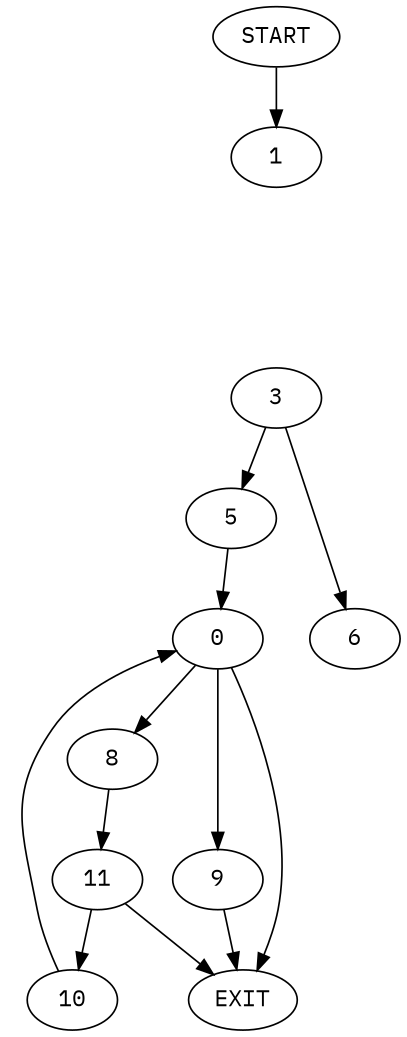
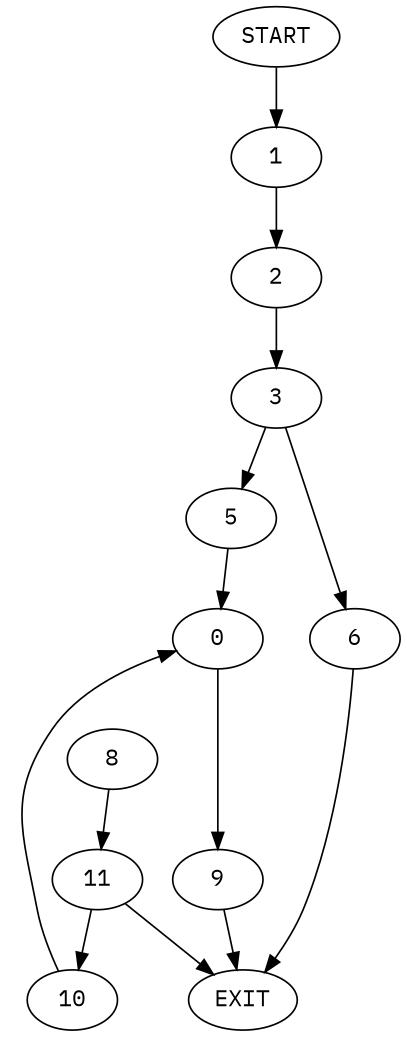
  digraph {
    fontname="IBM Plex Mono"
    node [fontname="IBM Plex Mono"]
    edge [fontname="IBM Plex Mono"]
    n1 [label=START]
    1
+   2
    n4 [label=EXIT]
    3
    5
    6
    n8 [label=0]
    8
    9
    11
    10
    n1 -> 1
+   1 -> 2
+   2 -> 3
    3 -> 5
    3 -> 6
    5 -> n8
-   n8 -> n4
-   n8 -> 8
+   6 -> n4
    n8 -> 9
    8 -> 11
    9 -> n4
    11 -> n4
    11 -> 10
    10 -> n8
  }
